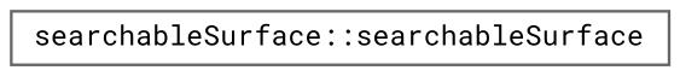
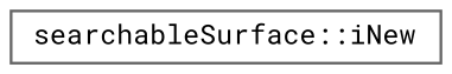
  digraph {
    rankdir=LR
    fontname="Roboto Mono"
-   n1 [color=grey40 fillcolor=white fontname="Roboto Mono" fontsize=10 height=0.2 label="searchableSurface::searchableSurface" shape=box style=filled width=0.4]
+   n1 [color=grey40 fillcolor=white fontname="Roboto Mono" fontsize=10 height=0.2 label="searchableSurface::iNew" shape=box style=filled width=0.4]
  }
